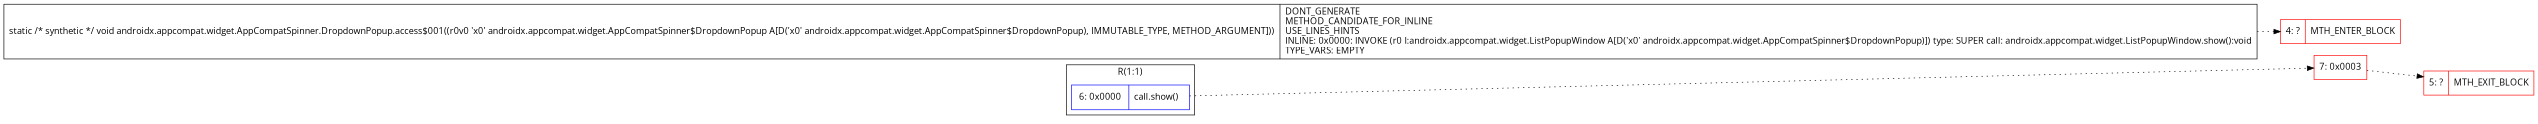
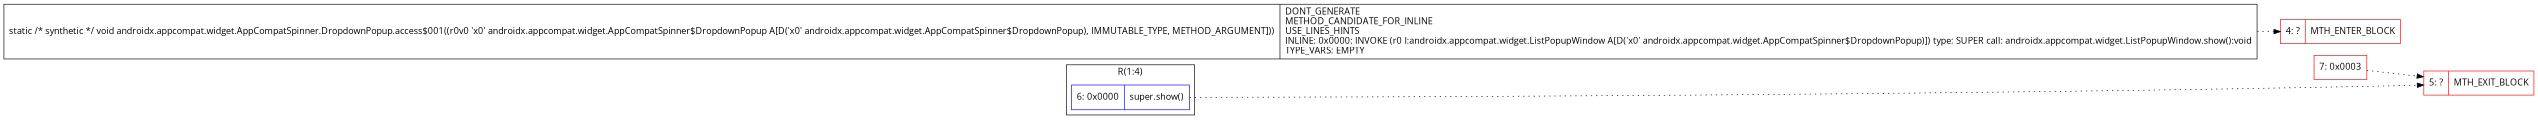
  digraph {
    fontname="Open Sans"
    rankdir=LR
    node [color=red fontname="Open Sans" shape=record]
    edge [fontname="Open Sans" style=dotted]
-   n1 [color=blue label="{6\:\ 0x0000|call.show()\l}"]
+   n1 [color=blue label="{6\:\ 0x0000|super.show()\l}"]
    n2 [label="{7\:\ 0x0003}"]
    n3 [label="{5\:\ ?|MTH_EXIT_BLOCK\l}"]
    n4 [label="{4\:\ ?|MTH_ENTER_BLOCK\l}"]
    n5 [label="{static \/* synthetic *\/ void androidx.appcompat.widget.AppCompatSpinner.DropdownPopup.access$001((r0v0 'x0' androidx.appcompat.widget.AppCompatSpinner$DropdownPopup A[D('x0' androidx.appcompat.widget.AppCompatSpinner$DropdownPopup), IMMUTABLE_TYPE, METHOD_ARGUMENT]))  | DONT_GENERATE\lMETHOD_CANDIDATE_FOR_INLINE\lUSE_LINES_HINTS\lINLINE: 0x0000: INVOKE  (r0 I:androidx.appcompat.widget.ListPopupWindow A[D('x0' androidx.appcompat.widget.AppCompatSpinner$DropdownPopup)]) type: SUPER call: androidx.appcompat.widget.ListPopupWindow.show():void\lTYPE_VARS: EMPTY\l}" color=""]
    subgraph cluster_1 {
-     label="R(1:1)"
+     label="R(1:4)"
      n1
    }
-   n1 -> n2
+   n1 -> n3
    n2 -> n3
    n5 -> n4
  }
